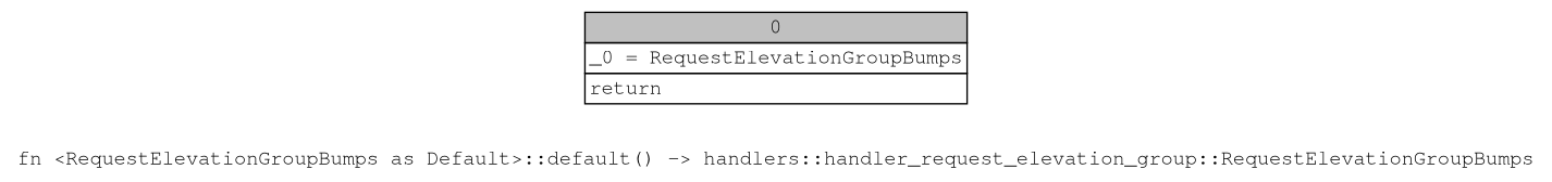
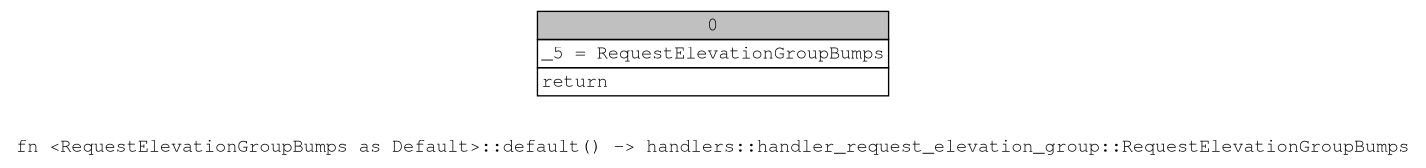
  digraph {
    fontname="Courier, monospace"
    label=<fn &lt;RequestElevationGroupBumps as Default&gt;::default() -&gt; handlers::handler_request_elevation_group::RequestElevationGroupBumps<br align="left"/>>
-   n1 [fontname="Courier, monospace" label=<<table border="0" cellborder="1" cellspacing="0"><tr><td bgcolor="gray" align="center" colspan="1">0</td></tr><tr><td align="left" balign="left">_0 = RequestElevationGroupBumps<br/></td></tr><tr><td align="left">return</td></tr></table>> shape=none]
+   n1 [fontname="Courier, monospace" label=<<table border="0" cellborder="1" cellspacing="0"><tr><td bgcolor="gray" align="center" colspan="1">0</td></tr><tr><td align="left" balign="left">_5 = RequestElevationGroupBumps<br/></td></tr><tr><td align="left">return</td></tr></table>> shape=none]
  }
